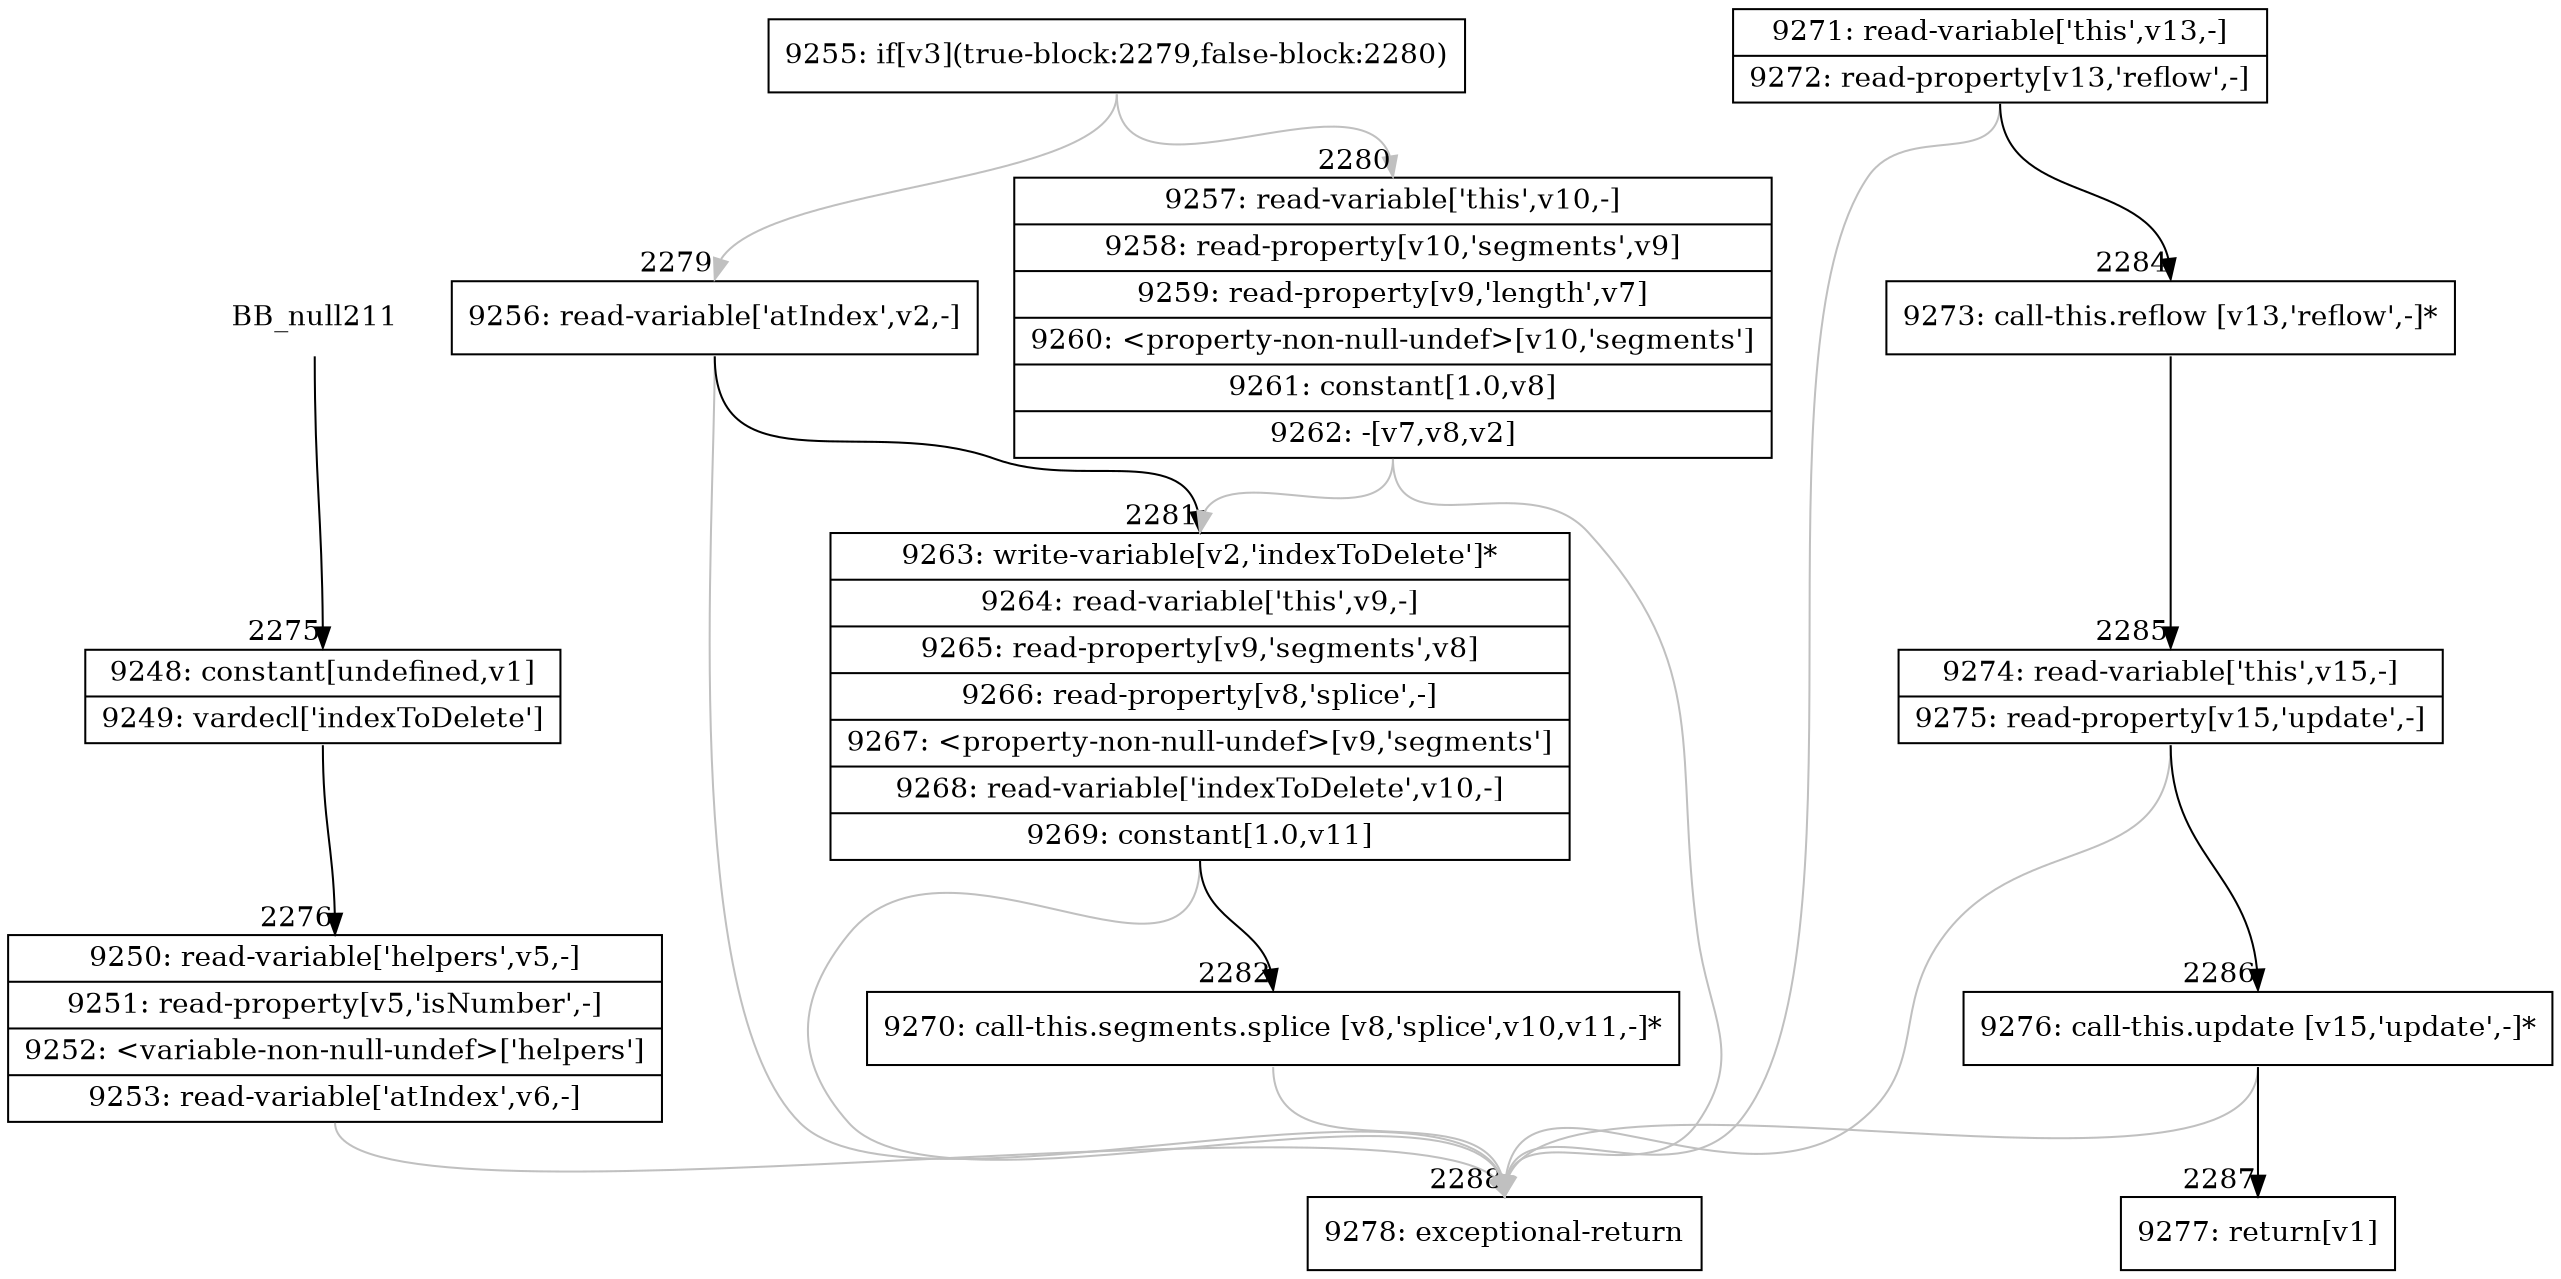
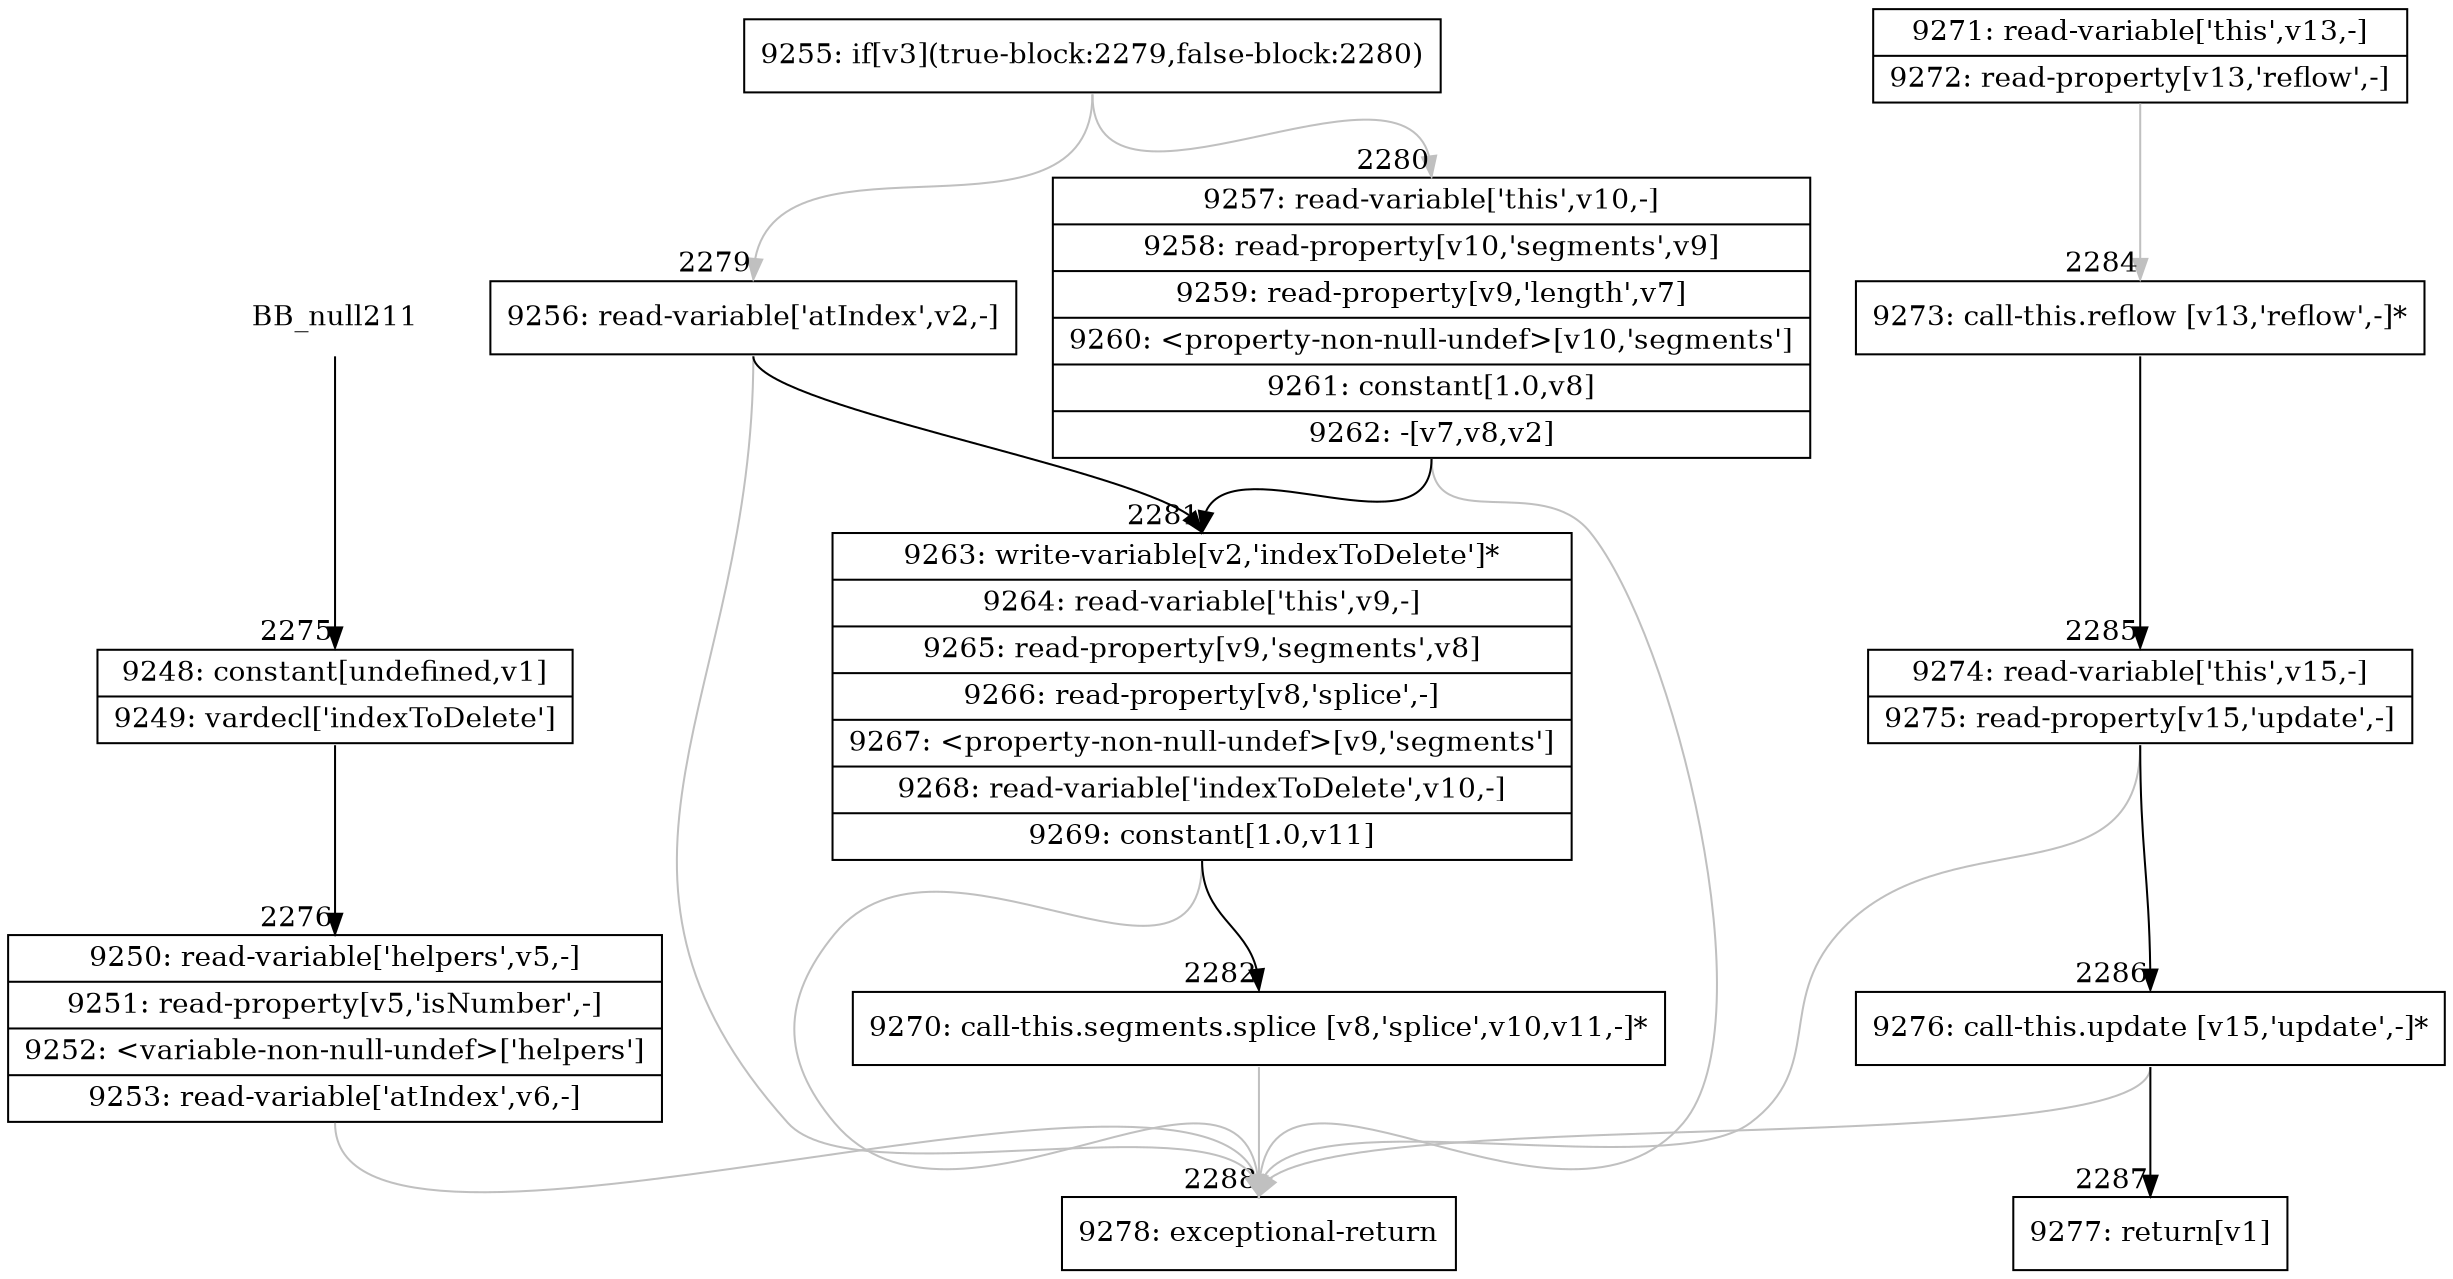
  digraph {
    rankdir=TD
    node [shape=record]
    edge [headport=n tailport=s color=gray]
    n1 [label=BB_null211 shape=none]
    n2 [label="{9248: constant[undefined,v1]|9249: vardecl['indexToDelete']}"]
    n3 [label="{9250: read-variable['helpers',v5,-]|9251: read-property[v5,'isNumber',-]|9252: \<variable-non-null-undef\>['helpers']|9253: read-variable['atIndex',v6,-]}"]
    n4 [label="{9278: exceptional-return}"]
    n5 [label="{9255: if[v3](true-block:2279,false-block:2280)}"]
    n6 [label="{9256: read-variable['atIndex',v2,-]}"]
    n7 [label="{9257: read-variable['this',v10,-]|9258: read-property[v10,'segments',v9]|9259: read-property[v9,'length',v7]|9260: \<property-non-null-undef\>[v10,'segments']|9261: constant[1.0,v8]|9262: -[v7,v8,v2]}"]
    n8 [label="{9263: write-variable[v2,'indexToDelete']*|9264: read-variable['this',v9,-]|9265: read-property[v9,'segments',v8]|9266: read-property[v8,'splice',-]|9267: \<property-non-null-undef\>[v9,'segments']|9268: read-variable['indexToDelete',v10,-]|9269: constant[1.0,v11]}"]
    n9 [label="{9270: call-this.segments.splice [v8,'splice',v10,v11,-]*}"]
    n10 [label="{9271: read-variable['this',v13,-]|9272: read-property[v13,'reflow',-]}"]
    n11 [label="{9273: call-this.reflow [v13,'reflow',-]*}"]
    n12 [label="{9274: read-variable['this',v15,-]|9275: read-property[v15,'update',-]}"]
    n13 [label="{9276: call-this.update [v15,'update',-]*}"]
    n14 [label="{9277: return[v1]}"]
    n1 -> n2 [headlabel="    2275" color=""]
    n2 -> n3 [headlabel="      2276" color=""]
    n3 -> n4 [headlabel="      2288"]
    n5 -> n6 [headlabel="      2279"]
    n5 -> n7 [headlabel="      2280"]
    n6 -> n4
    n6 -> n8 [headlabel="      2281" color=""]
    n7 -> n4
-   n7 -> n8
+   n7 -> n8 [color=""]
    n8 -> n4
    n8 -> n9 [headlabel="      2282" color=""]
    n9 -> n4
-   n10 -> n4
-   n10 -> n11 [headlabel="      2284" color=""]
+   n10 -> n11 [headlabel="      2284"]
    n11 -> n12 [headlabel="      2285" color=""]
    n12 -> n4
    n12 -> n13 [headlabel="      2286" color=""]
    n13 -> n4
    n13 -> n14 [headlabel="      2287" color=""]
  }
